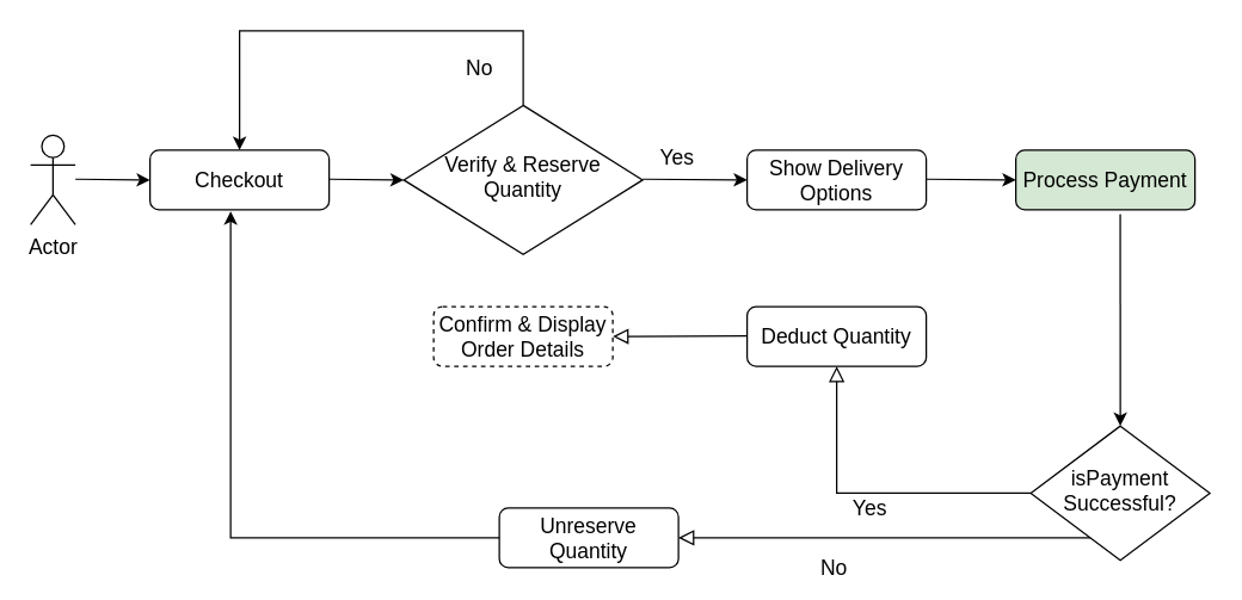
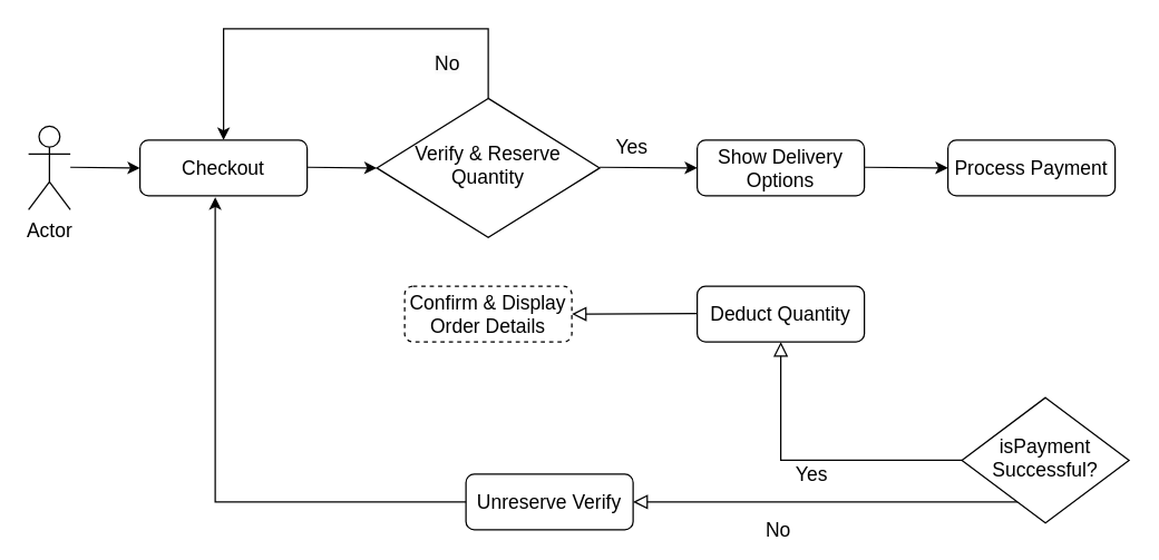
  <mxCell id="0" />
  <mxCell id="1" parent="0" />
  <mxCell id="2" value="Show Delivery Options" style="rounded=1;whiteSpace=wrap;html=1;fontSize=14;glass=0;strokeWidth=1;shadow=0;" parent="1" vertex="1"><mxGeometry x="500" y="100" width="120" height="40" as="geometry" /></mxCell>
  <mxCell id="3" value="Verify &amp;amp; Reserve Quantity" style="rhombus;whiteSpace=wrap;html=1;shadow=0;fontFamily=Helvetica;fontSize=14;align=center;strokeWidth=1;spacing=6;spacingTop=-4;verticalAlign=middle;" parent="1" vertex="1"><mxGeometry x="270" y="70" width="160" height="100" as="geometry" /></mxCell>
  <mxCell id="4" value="Checkout" style="rounded=1;whiteSpace=wrap;html=1;fontSize=14;glass=0;strokeWidth=1;shadow=0;" parent="1" vertex="1"><mxGeometry x="100" y="100" width="120" height="40" as="geometry" /></mxCell>
  <mxCell id="5" value="No" style="rounded=0;html=1;jettySize=auto;orthogonalLoop=1;fontSize=14;endArrow=block;endFill=0;endSize=8;strokeWidth=1;shadow=0;labelBackgroundColor=none;edgeStyle=orthogonalEdgeStyle;exitX=0.5;exitY=1;exitDx=0;exitDy=0;" parent="1" source="7" target="8" edge="1"><mxGeometry x="0.333" y="20" relative="1" as="geometry"><mxPoint as="offset" /><Array as="points"><mxPoint x="750" y="360" /></Array></mxGeometry></mxCell>
  <mxCell id="6" value="Yes" style="edgeStyle=orthogonalEdgeStyle;rounded=0;html=1;jettySize=auto;orthogonalLoop=1;fontSize=14;endArrow=block;endFill=0;endSize=8;strokeWidth=1;shadow=0;labelBackgroundColor=none;" parent="1" source="7" target="9" edge="1"><mxGeometry y="10" relative="1" as="geometry"><mxPoint as="offset" /></mxGeometry></mxCell>
  <mxCell id="7" value="isPayment Successful?" style="rhombus;whiteSpace=wrap;html=1;shadow=0;fontFamily=Helvetica;fontSize=14;align=center;strokeWidth=1;spacing=6;spacingTop=-4;" parent="1" vertex="1"><mxGeometry x="690" y="285" width="120" height="90" as="geometry" /></mxCell>
- <mxCell id="8" value="Unreserve Quantity" style="rounded=1;whiteSpace=wrap;html=1;fontSize=14;glass=0;strokeWidth=1;shadow=0;" parent="1" vertex="1"><mxGeometry x="334" y="340" width="120" height="40" as="geometry" /></mxCell>
+ <mxCell id="8" value="Unreserve Verify" style="rounded=1;whiteSpace=wrap;html=1;fontSize=14;glass=0;strokeWidth=1;shadow=0;" parent="1" vertex="1"><mxGeometry x="334" y="340" width="120" height="40" as="geometry" /></mxCell>
  <mxCell id="9" value="Deduct Quantity" style="rounded=1;whiteSpace=wrap;html=1;fontSize=14;glass=0;strokeWidth=1;shadow=0;" parent="1" vertex="1"><mxGeometry x="500" y="205" width="120" height="40" as="geometry" /></mxCell>
  <mxCell id="10" value="Actor" style="shape=umlActor;verticalLabelPosition=bottom;verticalAlign=top;html=1;outlineConnect=0;fontSize=14;" vertex="1" parent="1"><mxGeometry x="20" y="90" width="30" height="60" as="geometry" /></mxCell>
- <mxCell id="11" value="Process Payment" style="rounded=1;whiteSpace=wrap;html=1;fontSize=14;glass=0;strokeWidth=1;shadow=0;fillColor=#d5e8d4;" vertex="1" parent="1"><mxGeometry x="680" y="100" width="120" height="40" as="geometry" /></mxCell>
+ <mxCell id="11" value="Process Payment" style="rounded=1;whiteSpace=wrap;html=1;fontSize=14;glass=0;strokeWidth=1;shadow=0;" vertex="1" parent="1"><mxGeometry x="680" y="100" width="120" height="40" as="geometry" /></mxCell>
  <mxCell id="12" value="Confirm &amp;amp; Display Order Details" style="rounded=1;whiteSpace=wrap;html=1;fontSize=14;glass=0;strokeWidth=1;shadow=0;dashed=1;" vertex="1" parent="1"><mxGeometry x="290" y="205" width="120" height="40" as="geometry" /></mxCell>
  <mxCell id="13" value="" style="edgeStyle=none;orthogonalLoop=1;jettySize=auto;html=1;rounded=0;" edge="1" parent="1"><mxGeometry width="100" relative="1" as="geometry"><mxPoint x="50" y="119.5" as="sourcePoint" /><mxPoint x="100" y="120" as="targetPoint" /><Array as="points" /></mxGeometry></mxCell>
  <mxCell id="14" value="" style="edgeStyle=none;orthogonalLoop=1;jettySize=auto;html=1;rounded=0;" edge="1" parent="1"><mxGeometry width="100" relative="1" as="geometry"><mxPoint x="220" y="119.5" as="sourcePoint" /><mxPoint x="270" y="120" as="targetPoint" /><Array as="points" /></mxGeometry></mxCell>
  <mxCell id="15" value="" style="edgeStyle=none;orthogonalLoop=1;jettySize=auto;html=1;rounded=0;" edge="1" parent="1"><mxGeometry width="100" relative="1" as="geometry"><mxPoint x="430" y="119.5" as="sourcePoint" /><mxPoint x="500" y="120" as="targetPoint" /><Array as="points" /></mxGeometry></mxCell>
  <mxCell id="16" value="" style="edgeStyle=none;orthogonalLoop=1;jettySize=auto;html=1;rounded=0;entryX=0.5;entryY=0;entryDx=0;entryDy=0;exitX=0.5;exitY=0;exitDx=0;exitDy=0;" edge="1" parent="1" source="3" target="4"><mxGeometry width="100" relative="1" as="geometry"><mxPoint x="344" y="70" as="sourcePoint" /><mxPoint x="444" y="70" as="targetPoint" /><Array as="points"><mxPoint x="350" y="20" /><mxPoint x="160" y="20" /></Array></mxGeometry></mxCell>
  <mxCell id="17" value="" style="edgeStyle=none;orthogonalLoop=1;jettySize=auto;html=1;rounded=0;" edge="1" parent="1"><mxGeometry width="100" relative="1" as="geometry"><mxPoint x="620" y="119.5" as="sourcePoint" /><mxPoint x="680" y="120" as="targetPoint" /><Array as="points" /></mxGeometry></mxCell>
- <mxCell id="18" value="" style="edgeStyle=none;orthogonalLoop=1;jettySize=auto;html=1;rounded=0;exitX=0.583;exitY=1.075;exitDx=0;exitDy=0;entryX=0.5;entryY=0;entryDx=0;entryDy=0;exitPerimeter=0;" edge="1" parent="1" source="11" target="7"><mxGeometry width="100" relative="1" as="geometry"><mxPoint x="670" y="169" as="sourcePoint" /><mxPoint x="770" y="169" as="targetPoint" /><Array as="points" /></mxGeometry></mxCell>
  <mxCell id="19" value="" style="edgeStyle=orthogonalEdgeStyle;rounded=0;html=1;jettySize=auto;orthogonalLoop=1;fontSize=14;endArrow=block;endFill=0;endSize=8;strokeWidth=1;shadow=0;labelBackgroundColor=none;entryX=1;entryY=0.5;entryDx=0;entryDy=0;" edge="1" parent="1" target="12"><mxGeometry y="10" relative="1" as="geometry"><mxPoint as="offset" /><mxPoint x="500" y="224.5" as="sourcePoint" /><mxPoint x="430" y="224.5" as="targetPoint" /><Array as="points" /></mxGeometry></mxCell>
  <mxCell id="20" value="&lt;span style=&quot;font-size: 14px; text-align: center; text-wrap: nowrap;&quot;&gt;Yes&lt;/span&gt;" style="text;whiteSpace=wrap;html=1;" vertex="1" parent="1"><mxGeometry x="440" y="90" width="50" height="40" as="geometry" /></mxCell>
  <mxCell id="21" value="&lt;span style=&quot;color: rgb(0, 0, 0); font-family: Helvetica; font-size: 14px; font-style: normal; font-variant-ligatures: normal; font-variant-caps: normal; font-weight: 400; letter-spacing: normal; orphans: 2; text-align: center; text-indent: 0px; text-transform: none; widows: 2; word-spacing: 0px; -webkit-text-stroke-width: 0px; white-space: nowrap; background-color: rgb(251, 251, 251); text-decoration-thickness: initial; text-decoration-style: initial; text-decoration-color: initial; display: inline !important; float: none;&quot;&gt;No&lt;/span&gt;" style="text;whiteSpace=wrap;html=1;" vertex="1" parent="1"><mxGeometry x="310" y="30" width="60" height="40" as="geometry" /></mxCell>
  <mxCell id="22" value="" style="edgeStyle=none;orthogonalLoop=1;jettySize=auto;html=1;rounded=0;entryX=0.45;entryY=1.025;entryDx=0;entryDy=0;entryPerimeter=0;exitX=0;exitY=0.5;exitDx=0;exitDy=0;" edge="1" parent="1" source="8" target="4"><mxGeometry width="100" relative="1" as="geometry"><mxPoint x="130" y="310" as="sourcePoint" /><mxPoint x="230" y="310" as="targetPoint" /><Array as="points"><mxPoint x="154" y="360" /></Array></mxGeometry></mxCell>
